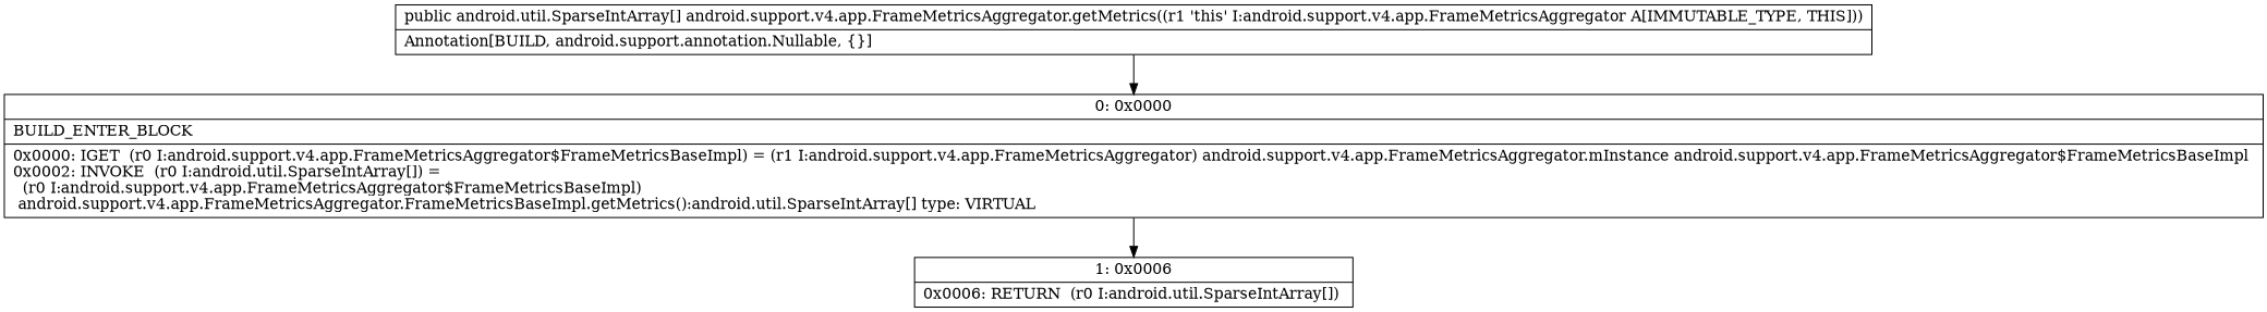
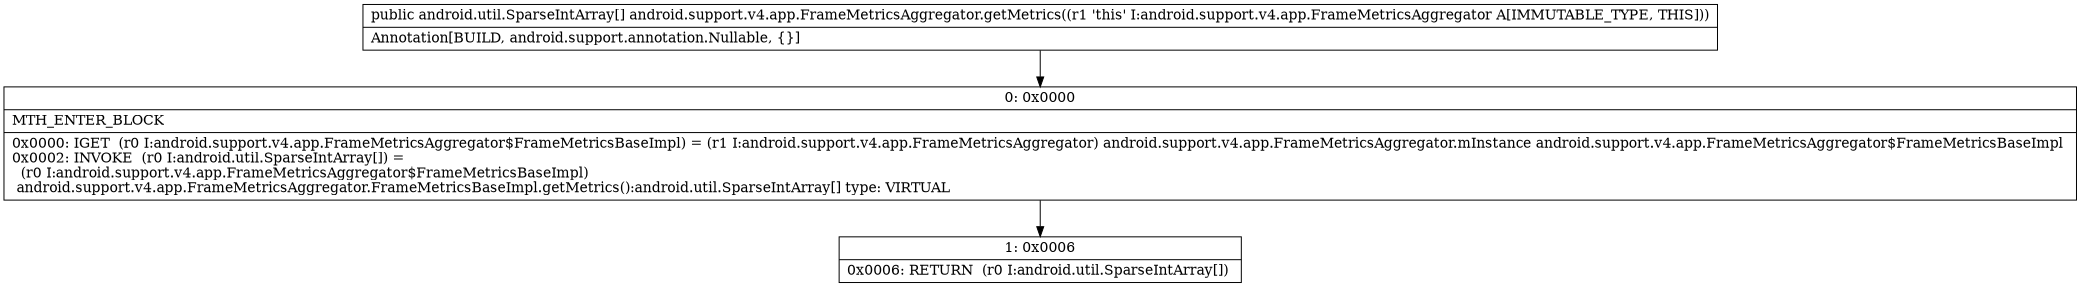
  digraph {
    node [shape=record]
-   n1 [label="{0\:\ 0x0000|BUILD_ENTER_BLOCK\l|0x0000: IGET  (r0 I:android.support.v4.app.FrameMetricsAggregator$FrameMetricsBaseImpl) = (r1 I:android.support.v4.app.FrameMetricsAggregator) android.support.v4.app.FrameMetricsAggregator.mInstance android.support.v4.app.FrameMetricsAggregator$FrameMetricsBaseImpl \l0x0002: INVOKE  (r0 I:android.util.SparseIntArray[]) = \l  (r0 I:android.support.v4.app.FrameMetricsAggregator$FrameMetricsBaseImpl)\l android.support.v4.app.FrameMetricsAggregator.FrameMetricsBaseImpl.getMetrics():android.util.SparseIntArray[] type: VIRTUAL \l}"]
+   n1 [label="{0\:\ 0x0000|MTH_ENTER_BLOCK\l|0x0000: IGET  (r0 I:android.support.v4.app.FrameMetricsAggregator$FrameMetricsBaseImpl) = (r1 I:android.support.v4.app.FrameMetricsAggregator) android.support.v4.app.FrameMetricsAggregator.mInstance android.support.v4.app.FrameMetricsAggregator$FrameMetricsBaseImpl \l0x0002: INVOKE  (r0 I:android.util.SparseIntArray[]) = \l  (r0 I:android.support.v4.app.FrameMetricsAggregator$FrameMetricsBaseImpl)\l android.support.v4.app.FrameMetricsAggregator.FrameMetricsBaseImpl.getMetrics():android.util.SparseIntArray[] type: VIRTUAL \l}"]
    n2 [label="{1\:\ 0x0006|0x0006: RETURN  (r0 I:android.util.SparseIntArray[]) \l}"]
    n3 [label="{public android.util.SparseIntArray[] android.support.v4.app.FrameMetricsAggregator.getMetrics((r1 'this' I:android.support.v4.app.FrameMetricsAggregator A[IMMUTABLE_TYPE, THIS]))  | Annotation[BUILD, android.support.annotation.Nullable, \{\}]\l}"]
    n1 -> n2
    n3 -> n1
  }
